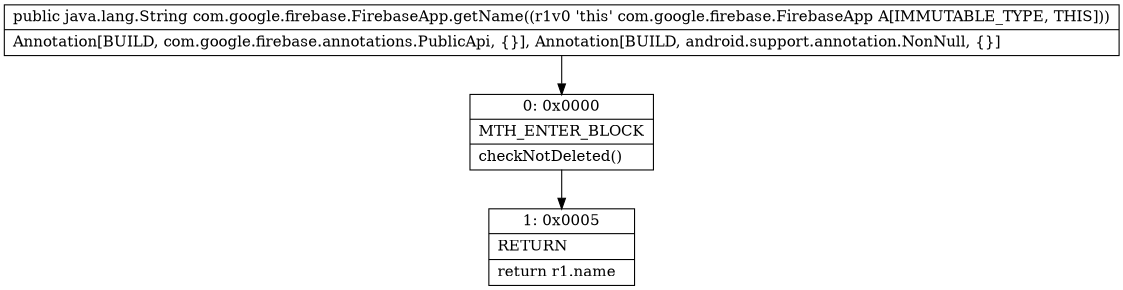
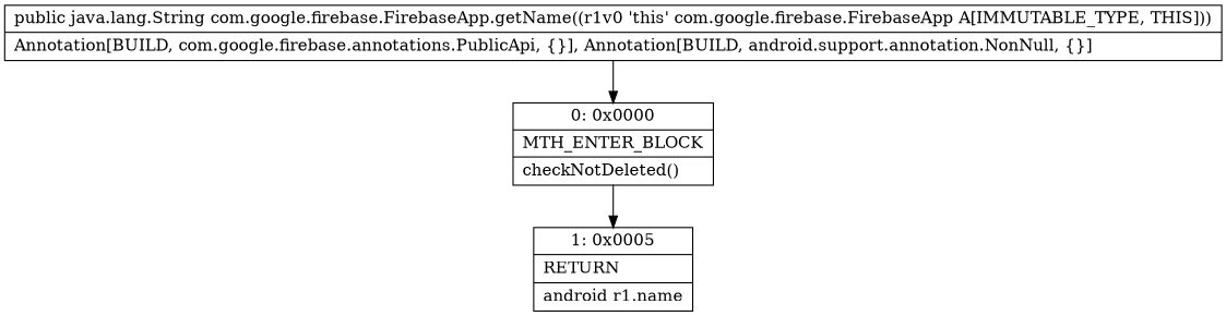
  digraph {
    node [shape=record]
    n1 [label="{0\:\ 0x0000|MTH_ENTER_BLOCK\l|checkNotDeleted()\l}"]
-   n2 [label="{1\:\ 0x0005|RETURN\l|return r1.name\l}"]
+   n2 [label="{1\:\ 0x0005|RETURN\l|android r1.name\l}"]
    n3 [label="{public java.lang.String com.google.firebase.FirebaseApp.getName((r1v0 'this' com.google.firebase.FirebaseApp A[IMMUTABLE_TYPE, THIS]))  | Annotation[BUILD, com.google.firebase.annotations.PublicApi, \{\}], Annotation[BUILD, android.support.annotation.NonNull, \{\}]\l}"]
    n1 -> n2
    n3 -> n1
  }
